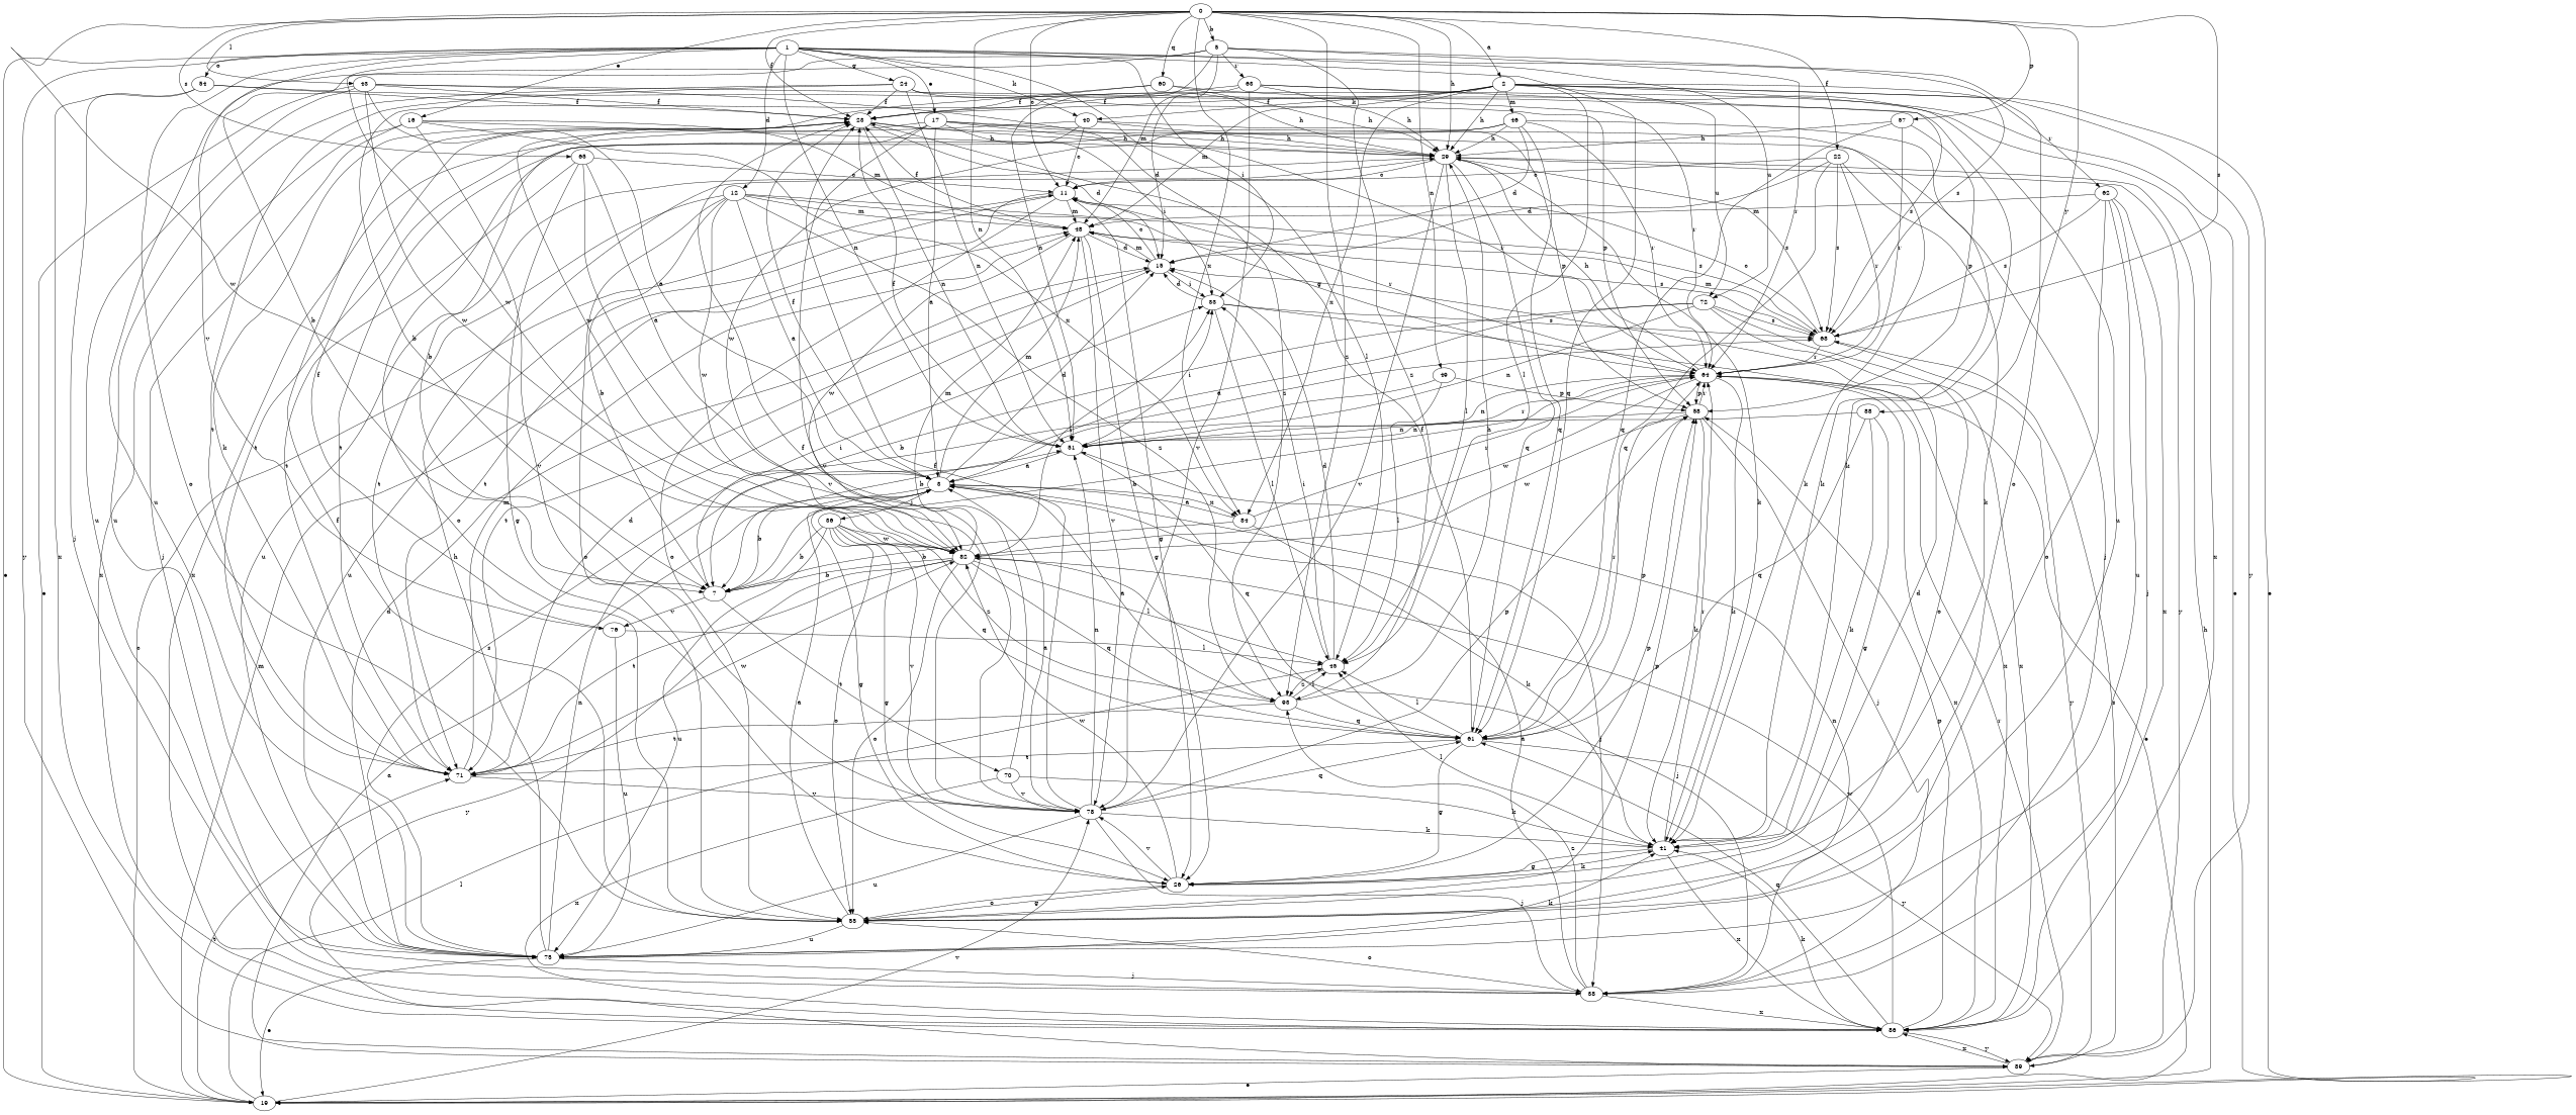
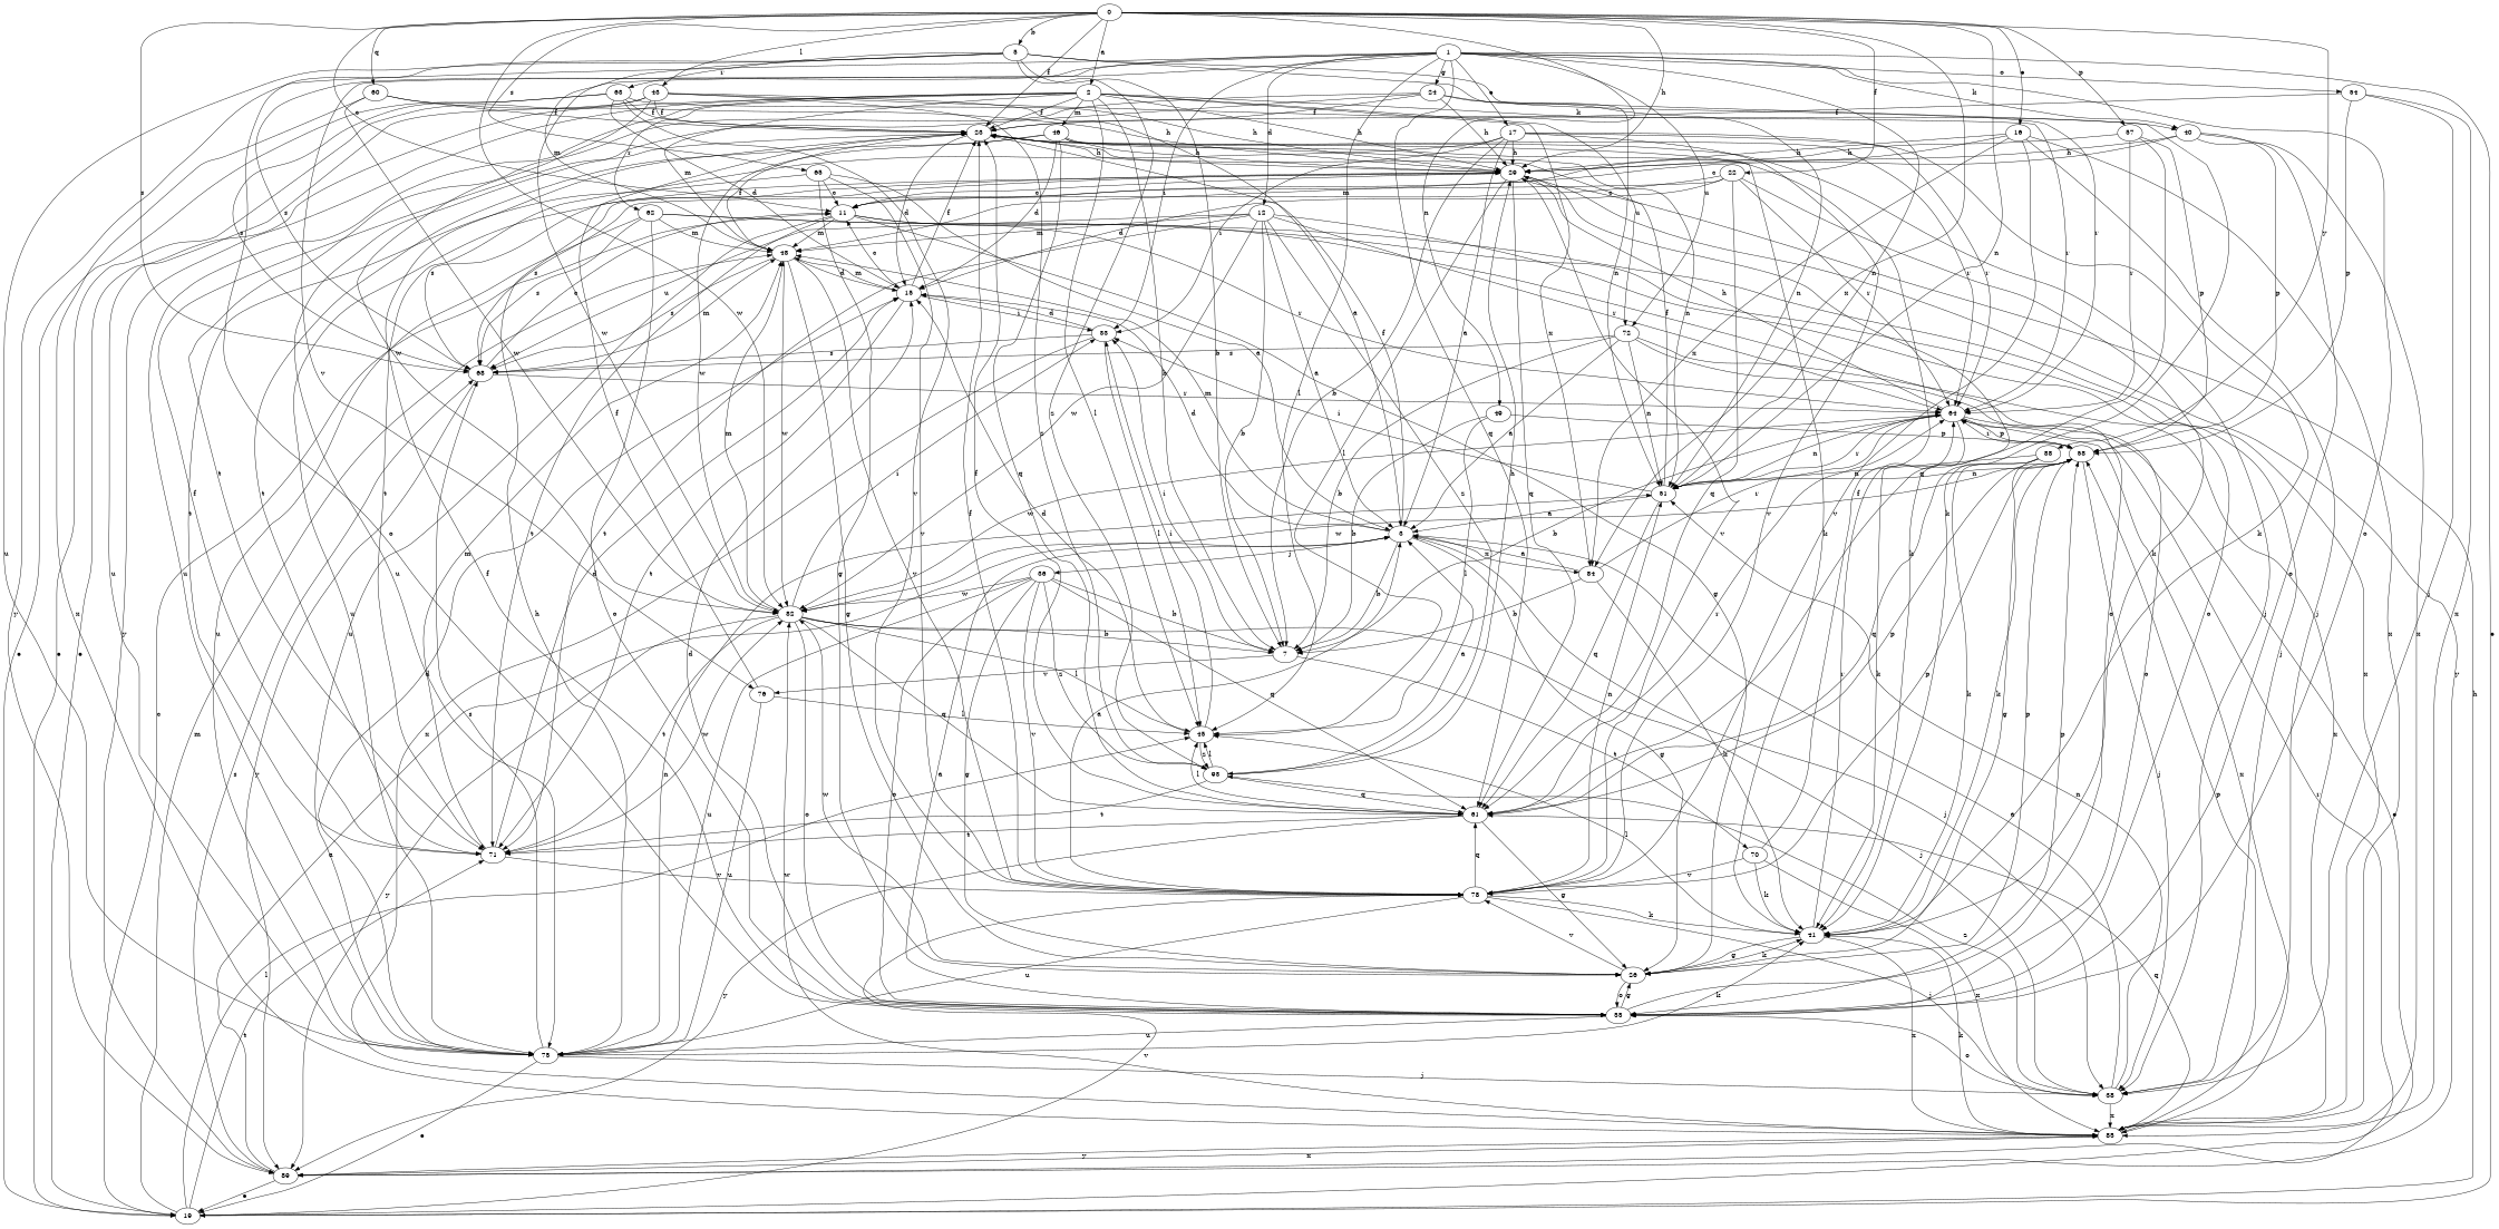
  strict digraph {
    0
    2
    5
    11
    16
    22
    23
    29
    43
    49
    51
    57
    60
    65
    68
    82
    84
    88
    93
    19
    40
    45
    72
    89
    7
    46
    48
    62
    75
    55
    63
    64
    26
    71
    n35 [label=38]
    78
-   85 [label=86]
+   85
    61
    15
    41
    3
    58
    33
    1
    12
    17
    24
    54
    76
    70
    36
    0 -> 2 [label=a]
    0 -> 5 [label=b]
    0 -> 11 [label=c]
    0 -> 16 [label=e]
    0 -> 22 [label=f]
    0 -> 23 [label=f]
    0 -> 29 [label=h]
    0 -> 43 [label=l]
    0 -> 49 [label=n]
    0 -> 51 [label=n]
    0 -> 57 [label=p]
    0 -> 60 [label=q]
    0 -> 65 [label=s]
    0 -> 68 [label=s]
    0 -> 82 [label=w]
    0 -> 84 [label=x]
    0 -> 88 [label=y]
-   0 -> 93 [label=z]
    2 -> 23 [label=f]
    2 -> 29 [label=h]
    2 -> 84 [label=x]
    2 -> 19 [label=e]
    2 -> 40 [label=k]
    2 -> 45 [label=l]
    2 -> 72 [label=u]
    2 -> 89 [label=y]
    2 -> 7 [label=b]
    2 -> 46 [label=m]
    2 -> 48 [label=m]
    2 -> 62 [label=r]
    2 -> 75 [label=u]
    5 -> 51 [label=n]
    5 -> 93 [label=z]
    5 -> 7 [label=b]
    5 -> 48 [label=m]
    5 -> 75 [label=u]
    5 -> 55 [label=o]
    5 -> 63 [label=r]
    5 -> 64 [label=r]
    11 -> 48 [label=m]
    11 -> 75 [label=u]
    11 -> 55 [label=o]
    11 -> 64 [label=r]
    11 -> 26 [label=g]
    11 -> 71 [label=t]
    16 -> 29 [label=h]
    16 -> 84 [label=x]
    16 -> 48 [label=m]
    16 -> n35 [label=j]
    16 -> 78 [label=v]
    16 -> 85 [label=x]
    22 -> 11 [label=c]
    22 -> 68 [label=s]
    22 -> 64 [label=r]
    22 -> 61 [label=q]
    22 -> 15 [label=d]
    22 -> 41 [label=k]
    23 -> 29 [label=h]
    23 -> 51 [label=n]
    23 -> n35 [label=j]
    23 -> 15 [label=d]
    29 -> 11 [label=c]
    29 -> 68 [label=s]
    29 -> 45 [label=l]
    29 -> 89 [label=y]
    29 -> 75 [label=u]
    29 -> 78 [label=v]
    29 -> 61 [label=q]
    29 -> 41 [label=k]
    43 -> 23 [label=f]
    43 -> 82 [label=w]
    43 -> 93 [label=z]
    43 -> 19 [label=e]
    43 -> 75 [label=u]
    43 -> 64 [label=r]
    43 -> 3 [label=a]
    49 -> 45 [label=l]
    49 -> 7 [label=b]
    49 -> 58 [label=p]
    51 -> 23 [label=f]
    51 -> 64 [label=r]
    51 -> 61 [label=q]
    51 -> 3 [label=a]
    51 -> 33 [label=i]
    57 -> 29 [label=h]
    57 -> 64 [label=r]
    57 -> 61 [label=q]
    57 -> 58 [label=p]
    60 -> 23 [label=f]
    60 -> 29 [label=h]
    60 -> 82 [label=w]
    60 -> 85 [label=x]
    65 -> 11 [label=c]
    65 -> 26 [label=g]
    65 -> 71 [label=t]
    65 -> 78 [label=v]
    65 -> 3 [label=a]
    68 -> 11 [label=c]
    68 -> 89 [label=y]
    68 -> 48 [label=m]
    68 -> 64 [label=r]
    82 -> 45 [label=l]
    82 -> 89 [label=y]
    82 -> 7 [label=b]
    82 -> 48 [label=m]
    82 -> 55 [label=o]
    82 -> 71 [label=t]
    82 -> n35 [label=j]
    82 -> 61 [label=q]
    82 -> 33 [label=i]
    84 -> 7 [label=b]
    84 -> 64 [label=r]
    84 -> 41 [label=k]
    84 -> 3 [label=a]
    88 -> 51 [label=n]
    88 -> 26 [label=g]
    88 -> 61 [label=q]
    88 -> 41 [label=k]
    93 -> 29 [label=h]
    93 -> 45 [label=l]
    93 -> 71 [label=t]
    93 -> 61 [label=q]
    93 -> 3 [label=a]
    19 -> 11 [label=c]
    19 -> 29 [label=h]
    19 -> 45 [label=l]
    19 -> 48 [label=m]
    19 -> 71 [label=t]
    19 -> 78 [label=v]
    40 -> 11 [label=c]
    40 -> 29 [label=h]
    40 -> 55 [label=o]
    40 -> 85 [label=x]
    40 -> 58 [label=p]
    45 -> 93 [label=z]
    45 -> 15 [label=d]
    45 -> 33 [label=i]
    72 -> 51 [label=n]
    72 -> 68 [label=s]
    72 -> 7 [label=b]
    72 -> 55 [label=o]
    72 -> 85 [label=x]
    72 -> 3 [label=a]
    89 -> 68 [label=s]
    89 -> 19 [label=e]
    89 -> 64 [label=r]
    89 -> 85 [label=x]
    89 -> 3 [label=a]
    7 -> 33 [label=i]
    7 -> 76 [label=v]
    7 -> 70 [label=t]
    46 -> 29 [label=h]
    46 -> 82 [label=w]
    46 -> 64 [label=r]
    46 -> 71 [label=t]
    46 -> 61 [label=q]
    46 -> 15 [label=d]
    46 -> 41 [label=k]
    48 -> 23 [label=f]
    48 -> 68 [label=s]
    48 -> 82 [label=w]
    48 -> 26 [label=g]
    48 -> 78 [label=v]
    48 -> 15 [label=d]
    62 -> 68 [label=s]
    62 -> 48 [label=m]
    62 -> 75 [label=u]
    62 -> 55 [label=o]
    62 -> n35 [label=j]
    62 -> 85 [label=x]
    75 -> 29 [label=h]
    75 -> 51 [label=n]
    75 -> 68 [label=s]
    75 -> 19 [label=e]
    75 -> n35 [label=j]
    75 -> 15 [label=d]
    75 -> 41 [label=k]
    55 -> 23 [label=f]
    55 -> 75 [label=u]
    55 -> 26 [label=g]
    55 -> 15 [label=d]
    55 -> 3 [label=a]
    55 -> 58 [label=p]
    63 -> 23 [label=f]
    63 -> 29 [label=h]
    63 -> 68 [label=s]
    63 -> 19 [label=e]
    63 -> 78 [label=v]
    63 -> 15 [label=d]
    64 -> 29 [label=h]
    64 -> 51 [label=n]
    64 -> 82 [label=w]
    64 -> 19 [label=e]
    64 -> 7 [label=b]
    64 -> 85 [label=x]
    64 -> 41 [label=k]
    64 -> 58 [label=p]
    26 -> 82 [label=w]
    26 -> 55 [label=o]
    26 -> 78 [label=v]
    26 -> 41 [label=k]
    26 -> 58 [label=p]
-   71 -> 23 [label=k]
+   71 -> 23 [label=f]
    71 -> 82 [label=w]
    71 -> 48 [label=m]
    71 -> 78 [label=v]
    71 -> 15 [label=d]
    n35 -> 51 [label=n]
    n35 -> 93 [label=z]
    n35 -> 55 [label=o]
    n35 -> 85 [label=x]
    n35 -> 3 [label=a]
    78 -> 23 [label=f]
    78 -> 51 [label=n]
    78 -> 75 [label=u]
    78 -> n35 [label=j]
    78 -> 61 [label=q]
    78 -> 41 [label=k]
    78 -> 3 [label=a]
    78 -> 58 [label=p]
    85 -> 82 [label=w]
    85 -> 89 [label=y]
    85 -> 61 [label=q]
    85 -> 41 [label=k]
    85 -> 58 [label=p]
    61 -> 23 [label=f]
    61 -> 45 [label=l]
    61 -> 89 [label=y]
    61 -> 64 [label=r]
    61 -> 26 [label=g]
    61 -> 71 [label=t]
    61 -> 58 [label=p]
    15 -> 11 [label=c]
+   15 -> 23 [label=f]
    15 -> 48 [label=m]
    15 -> 71 [label=t]
    15 -> 33 [label=i]
    41 -> 45 [label=l]
    41 -> 64 [label=r]
    41 -> 26 [label=g]
    41 -> 85 [label=x]
    3 -> 23 [label=f]
    3 -> 84 [label=x]
    3 -> 7 [label=b]
    3 -> 48 [label=m]
    3 -> 26 [label=g]
    3 -> n35 [label=j]
    3 -> 15 [label=d]
    3 -> 36 [label=j]
    58 -> 51 [label=n]
    58 -> 82 [label=w]
    58 -> 64 [label=r]
    58 -> n35 [label=j]
    58 -> 41 [label=k]
    33 -> 68 [label=s]
    33 -> 45 [label=l]
    33 -> 85 [label=x]
    33 -> 15 [label=d]
    1 -> 51 [label=n]
    1 -> 68 [label=s]
    1 -> 82 [label=w]
    1 -> 19 [label=e]
    1 -> 40 [label=k]
    1 -> 45 [label=l]
    1 -> 72 [label=u]
    1 -> 89 [label=y]
    1 -> 55 [label=o]
    1 -> 61 [label=q]
    1 -> 33 [label=i]
    1 -> 12 [label=d]
    1 -> 17 [label=e]
    1 -> 24 [label=g]
    1 -> 54 [label=o]
    1 -> 76 [label=v]
-   12 -> 68 [label=s]
+   12 -> 68 [label=u]
    12 -> 82 [label=w]
    12 -> 93 [label=z]
    12 -> 7 [label=b]
    12 -> 48 [label=m]
    12 -> 55 [label=o]
-   12 -> 64 [label=g]
+   12 -> 64 [label=r]
    12 -> 71 [label=t]
    12 -> 3 [label=a]
    17 -> 29 [label=h]
    17 -> 7 [label=b]
    17 -> 64 [label=r]
    17 -> 71 [label=t]
    17 -> 78 [label=v]
    17 -> 41 [label=k]
    17 -> 3 [label=a]
    17 -> 33 [label=i]
    24 -> 23 [label=f]
    24 -> 29 [label=h]
    24 -> 51 [label=n]
    24 -> 75 [label=u]
    24 -> 71 [label=t]
    24 -> 41 [label=k]
    54 -> 23 [label=f]
    54 -> n35 [label=j]
    54 -> 85 [label=x]
    54 -> 58 [label=p]
    76 -> 23 [label=f]
    76 -> 45 [label=l]
    76 -> 75 [label=u]
    70 -> 23 [label=f]
    70 -> 78 [label=v]
    70 -> 85 [label=x]
    70 -> 41 [label=k]
    36 -> 82 [label=w]
    36 -> 93 [label=z]
    36 -> 7 [label=b]
    36 -> 75 [label=u]
    36 -> 55 [label=o]
    36 -> 26 [label=g]
    36 -> 78 [label=v]
    36 -> 61 [label=q]
  }
